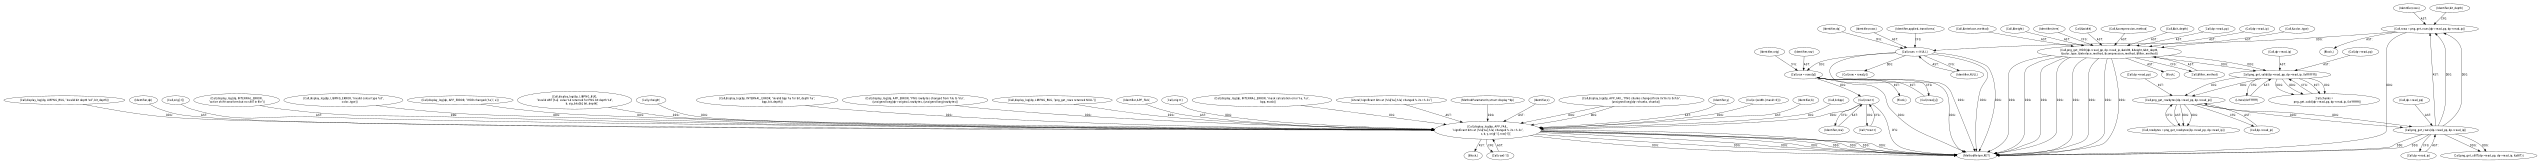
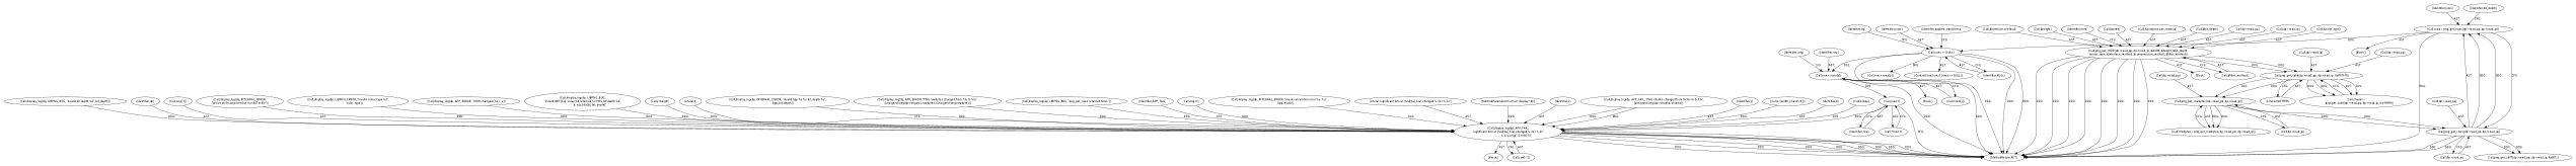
  digraph {
    fontname="Roboto Condensed"
    node [fontname="Roboto Condensed"]
    edge [fontname="Roboto Condensed"]
    n1 [label="(Call,row = rows[y])"]
    n2 [label="(Call,row++)"]
    n3 [label="(Block,)"]
    n4 [label="(MethodReturn,RET)"]
    n5 [label="(Call,rows[y])"]
    n6 [label="(Call,display_log(dp, APP_FAIL,\n \"significant bits at (%lu[%u],%lu) changed %.2x->%.2x\",\n                        x, b, y, orig[-1], row[-1]))"]
    n7 [label="(Identifier,row)"]
    n8 [label="(Call,*row++)"]
    n9 [label="(Call,rows == NULL)"]
    n10 [label="(Identifier,NULL)"]
    n11 [label="(Call,row = rows[y])"]
+   n12 [label="(ControlStructure,if (rows == NULL))"]
    n13 [label="(Call,rows = png_get_rows(dp->read_pp, dp->read_ip))"]
    n14 [label="(Call,png_get_rows(dp->read_pp, dp->read_ip))"]
    n15 [label="(Block,)"]
    n16 [label="(Call,dp->read_ip)"]
    n17 [label="(Call,png_get_sBIT(dp->read_pp, dp->read_ip, &sBIT))"]
    n18 [label="(Call,png_get_rowbytes(dp->read_pp, dp->read_ip))"]
    n19 [label="(Call,rowbytes = png_get_rowbytes(dp->read_pp, dp->read_ip))"]
    n20 [label="(Call,dp->read_ip)"]
    n21 [label="(Call,png_get_valid(dp->read_pp, dp->read_ip, 0xffffffff))"]
    n22 [label="(Literal,0xffffffff)"]
    n23 [label="(Call,chunks =\n          png_get_valid(dp->read_pp, dp->read_ip, 0xffffffff))"]
    n24 [label="(Call,png_get_IHDR(dp->read_pp, dp->read_ip, &width, &height, &bit_depth,\n &color_type, &interlace_method, &compression_method, &filter_method))"]
    n25 [label="(Block,)"]
    n26 [label="(Call,&filter_method)"]
    n27 [label="(Block,)"]
    n28 [label="(Call,row[-1])"]
    n29 [label="(Identifier,dp)"]
    n30 [label="(Call,display_log(dp, LIBPNG_BUG, \"invalid bit depth %d\", bit_depth))"]
    n31 [label="(Identifier,orig)"]
    n32 [label="(Identifier,dp)"]
    n33 [label="(Call,orig[-1])"]
    n34 [label="(Call,&compression_method)"]
    n35 [label="(Call,&bit_depth)"]
    n36 [label="(Call,display_log(dp, INTERNAL_ERROR,\n \"active shift transform but no sBIT in file\"))"]
    n37 [label="(Identifier,rows)"]
    n38 [label="(Call,display_log(dp, LIBPNG_ERROR, \"invalid colour type %d\",\n                  color_type))"]
    n39 [label="(Call,display_log(dp, APP_ERROR, \"IHDR changed (%s)\", e))"]
    n40 [label="(Call,display_log(dp, LIBPNG_BUG,\n \"invalid sBIT[%u]  value %d returned for PNG bit depth %d\",\n                     b, sig_bits[b], bit_depth))"]
    n41 [label="(Call,y<height)"]
+   n42 [label="(Literal,0)"]
    n43 [label="(Call,display_log(dp, INTERNAL_ERROR, \"invalid bpp %u for bit_depth %u\",\n               bpp, bit_depth))"]
    n44 [label="(Call,dp->read_pp)"]
    n45 [label="(Call,display_log(dp, APP_ERROR, \"PNG rowbytes changed from %lu to %lu\",\n (unsigned long)dp->original_rowbytes, (unsigned long)rowbytes))"]
    n46 [label="(Call,display_log(dp, LIBPNG_BUG, \"png_get_rows returned NULL\"))"]
    n47 [label="(Identifier,APP_FAIL)"]
    n48 [label="(Call,orig++)"]
    n49 [label="(Call,dp->read_pp)"]
    n50 [label="(Call,display_log(dp, INTERNAL_ERROR, \"mask calculation error %u, %u\",\n                  bpp, mask))"]
    n51 [label="(Identifier,bit_depth)"]
    n52 [label="(Literal,\"significant bits at (%lu[%u],%lu) changed %.2x->%.2x\")"]
    n53 [label="(Call,dp->read_ip)"]
    n54 [label="(MethodParameterIn,struct display *dp)"]
    n55 [label="(Identifier,x)"]
    n56 [label="(Call,display_log(dp, APP_FAIL, \"PNG chunks changed from 0x%lx to 0x%lx\",\n             (unsigned long)dp->chunks, chunks))"]
    n57 [label="(Call,&color_type)"]
    n58 [label="(Identifier,rows)"]
    n59 [label="(Call,dp->read_pp)"]
    n60 [label="(Call,dp->read_pp)"]
    n61 [label="(Call,&interlace_method)"]
    n62 [label="(Identifier,y)"]
    n63 [label="(Call,x<(width-(mask!=0)))"]
    n64 [label="(Identifier,row)"]
    n65 [label="(Call,dp->read_ip)"]
    n66 [label="(Identifier,b)"]
    n67 [label="(Call,&height)"]
    n68 [label="(Identifier,item)"]
    n69 [label="(Call,&width)"]
    n70 [label="(Call,b<bpp)"]
    n71 [label="(Identifier,applied_transforms)"]
    n1 -> n2 [label="DDG: "]
    n1 -> n3 [label="AST: "]
    n1 -> n4 [label="DDG: "]
    n1 -> n4 [label="DDG: "]
    n1 -> n5 [label="CFG: "]
    n2 -> n4 [label="CFG: "]
    n2 -> n6 [label="DDG: "]
    n2 -> n7 [label="CFG: "]
    n2 -> n8 [label="DDG: "]
    n5 -> n1 [label="AST: "]
    n6 -> n4 [label="DDG: "]
    n6 -> n4 [label="DDG: "]
    n6 -> n4 [label="DDG: "]
    n6 -> n4 [label="DDG: "]
    n6 -> n4 [label="DDG: "]
    n6 -> n4 [label="DDG: "]
    n6 -> n4 [label="DDG: "]
    n6 -> n4 [label="DDG: "]
    n6 -> n27 [label="AST: "]
    n6 -> n28 [label="CFG: "]
    n7 -> n2 [label="AST: "]
    n8 -> n2 [label="CFG: "]
    n9 -> n1 [label="DDG: "]
    n9 -> n4 [label="DDG: "]
    n9 -> n4 [label="DDG: "]
    n9 -> n4 [label="DDG: "]
    n9 -> n10 [label="CFG: "]
    n9 -> n11 [label="DDG: "]
+   n9 -> n12 [label="AST: "]
    n10 -> n9 [label="AST: "]
    n13 -> n4 [label="DDG: "]
    n13 -> n9 [label="DDG: "]
+   n13 -> n14 [label="CFG: "]
    n13 -> n15 [label="AST: "]
    n14 -> n4 [label="DDG: "]
    n14 -> n4 [label="DDG: "]
    n14 -> n13 [label="AST: "]
    n14 -> n13 [label="DDG: "]
    n14 -> n13 [label="DDG: "]
    n14 -> n16 [label="CFG: "]
    n14 -> n17 [label="DDG: "]
    n14 -> n17 [label="DDG: "]
    n16 -> n14 [label="AST: "]
    n18 -> n14 [label="DDG: "]
    n18 -> n14 [label="DDG: "]
    n18 -> n19 [label="AST: "]
    n18 -> n19 [label="DDG: "]
    n18 -> n19 [label="DDG: "]
    n18 -> n20 [label="CFG: "]
    n19 -> n18 [label="CFG: "]
    n20 -> n18 [label="AST: "]
    n21 -> n18 [label="DDG: "]
    n21 -> n18 [label="DDG: "]
    n21 -> n22 [label="CFG: "]
    n21 -> n23 [label="AST: "]
    n21 -> n23 [label="DDG: "]
    n21 -> n23 [label="DDG: "]
    n21 -> n23 [label="DDG: "]
    n22 -> n21 [label="AST: "]
    n23 -> n21 [label="CFG: "]
    n24 -> n4 [label="DDG: "]
    n24 -> n4 [label="DDG: "]
    n24 -> n4 [label="DDG: "]
    n24 -> n4 [label="DDG: "]
    n24 -> n4 [label="DDG: "]
    n24 -> n4 [label="DDG: "]
    n24 -> n4 [label="DDG: "]
    n24 -> n4 [label="DDG: "]
    n24 -> n21 [label="DDG: "]
    n24 -> n21 [label="DDG: "]
    n24 -> n25 [label="AST: "]
    n24 -> n26 [label="CFG: "]
    n26 -> n24 [label="AST: "]
    n28 -> n6 [label="AST: "]
    n29 -> n9 [label="CFG: "]
    n30 -> n6 [label="DDG: "]
    n31 -> n1 [label="CFG: "]
    n32 -> n6 [label="AST: "]
    n33 -> n6 [label="AST: "]
    n34 -> n24 [label="AST: "]
    n35 -> n24 [label="AST: "]
    n36 -> n6 [label="DDG: "]
    n37 -> n13 [label="AST: "]
    n38 -> n6 [label="DDG: "]
    n39 -> n6 [label="DDG: "]
    n40 -> n6 [label="DDG: "]
    n41 -> n6 [label="DDG: "]
+   n42 -> n6 [label="CFG: "]
    n43 -> n6 [label="DDG: "]
    n44 -> n14 [label="AST: "]
    n45 -> n6 [label="DDG: "]
    n46 -> n6 [label="DDG: "]
    n47 -> n6 [label="AST: "]
    n48 -> n6 [label="DDG: "]
    n49 -> n24 [label="AST: "]
    n50 -> n6 [label="DDG: "]
    n51 -> n13 [label="CFG: "]
    n52 -> n6 [label="AST: "]
    n53 -> n24 [label="AST: "]
    n54 -> n6 [label="DDG: "]
    n55 -> n6 [label="AST: "]
    n56 -> n6 [label="DDG: "]
    n56 -> n6 [label="DDG: "]
    n57 -> n24 [label="AST: "]
    n58 -> n9 [label="AST: "]
    n59 -> n18 [label="AST: "]
    n60 -> n21 [label="AST: "]
    n61 -> n24 [label="AST: "]
    n62 -> n6 [label="AST: "]
    n63 -> n6 [label="DDG: "]
    n64 -> n1 [label="AST: "]
    n65 -> n21 [label="AST: "]
    n66 -> n6 [label="AST: "]
    n67 -> n24 [label="AST: "]
    n68 -> n24 [label="CFG: "]
    n69 -> n24 [label="AST: "]
    n70 -> n6 [label="DDG: "]
    n71 -> n9 [label="CFG: "]
  }
